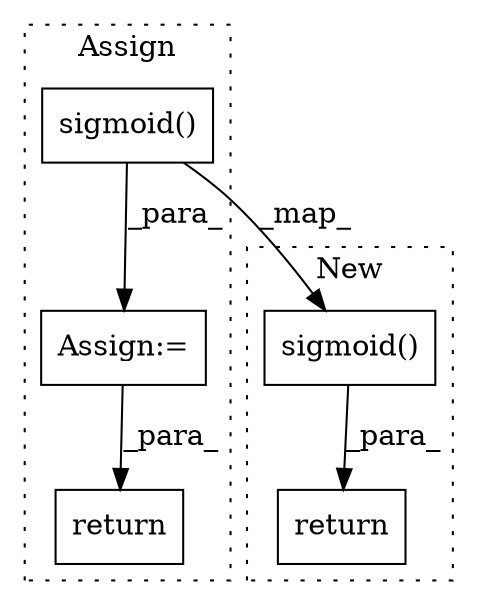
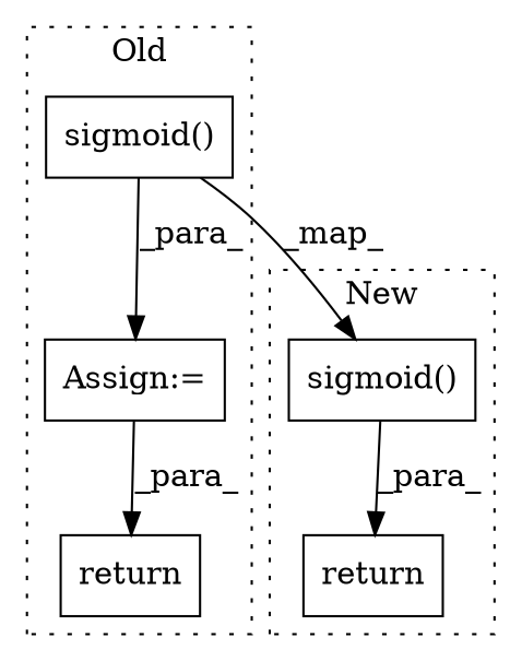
  digraph {
    node [a=75 l="14,1" shape=box]
    n1 [label="sigmoid()" s="16069,16107"]
    n2 [a=68 l=1 label="Assign:=" s=16068]
    n3 [a=93 l=7 label=return s=16118]
    n4 [label="sigmoid()" s="16068,16106"]
    n5 [a=93 l=7 label=return s=16061]
    subgraph cluster_1 {
-     label=Assign
+     label=Old
      style=dotted
      n1
      n2
      n3
    }
    subgraph cluster_2 {
      label=New
      style=dotted
      n4
      n5
    }
    n1 -> n2 [label=_para_]
    n1 -> n4 [label=_map_]
    n2 -> n3 [label=_para_]
    n4 -> n5 [label=_para_]
  }
